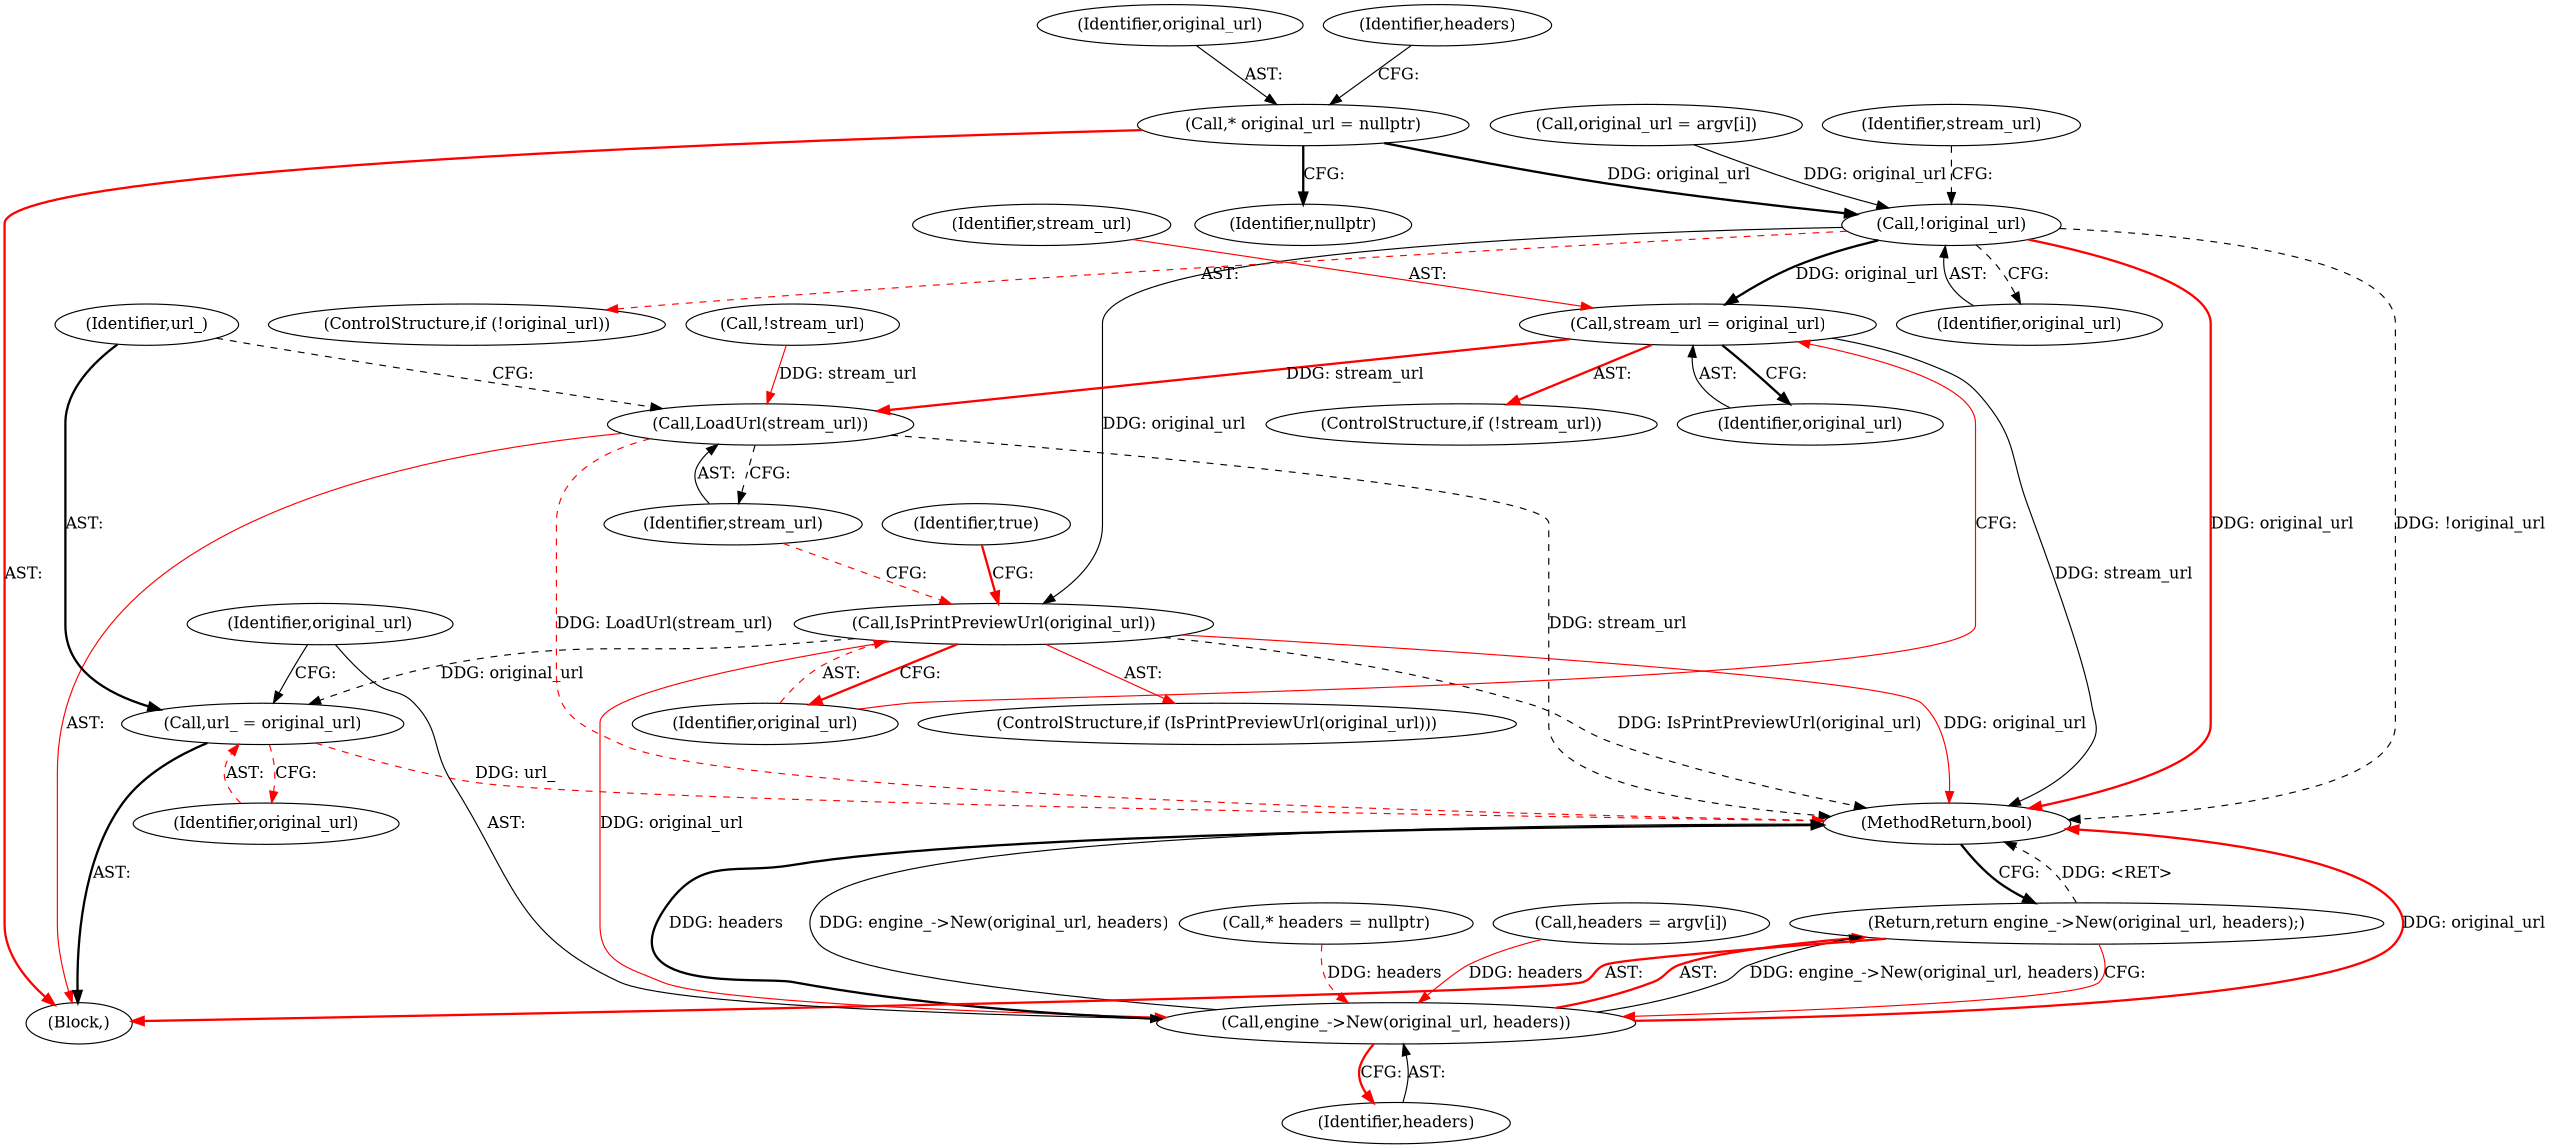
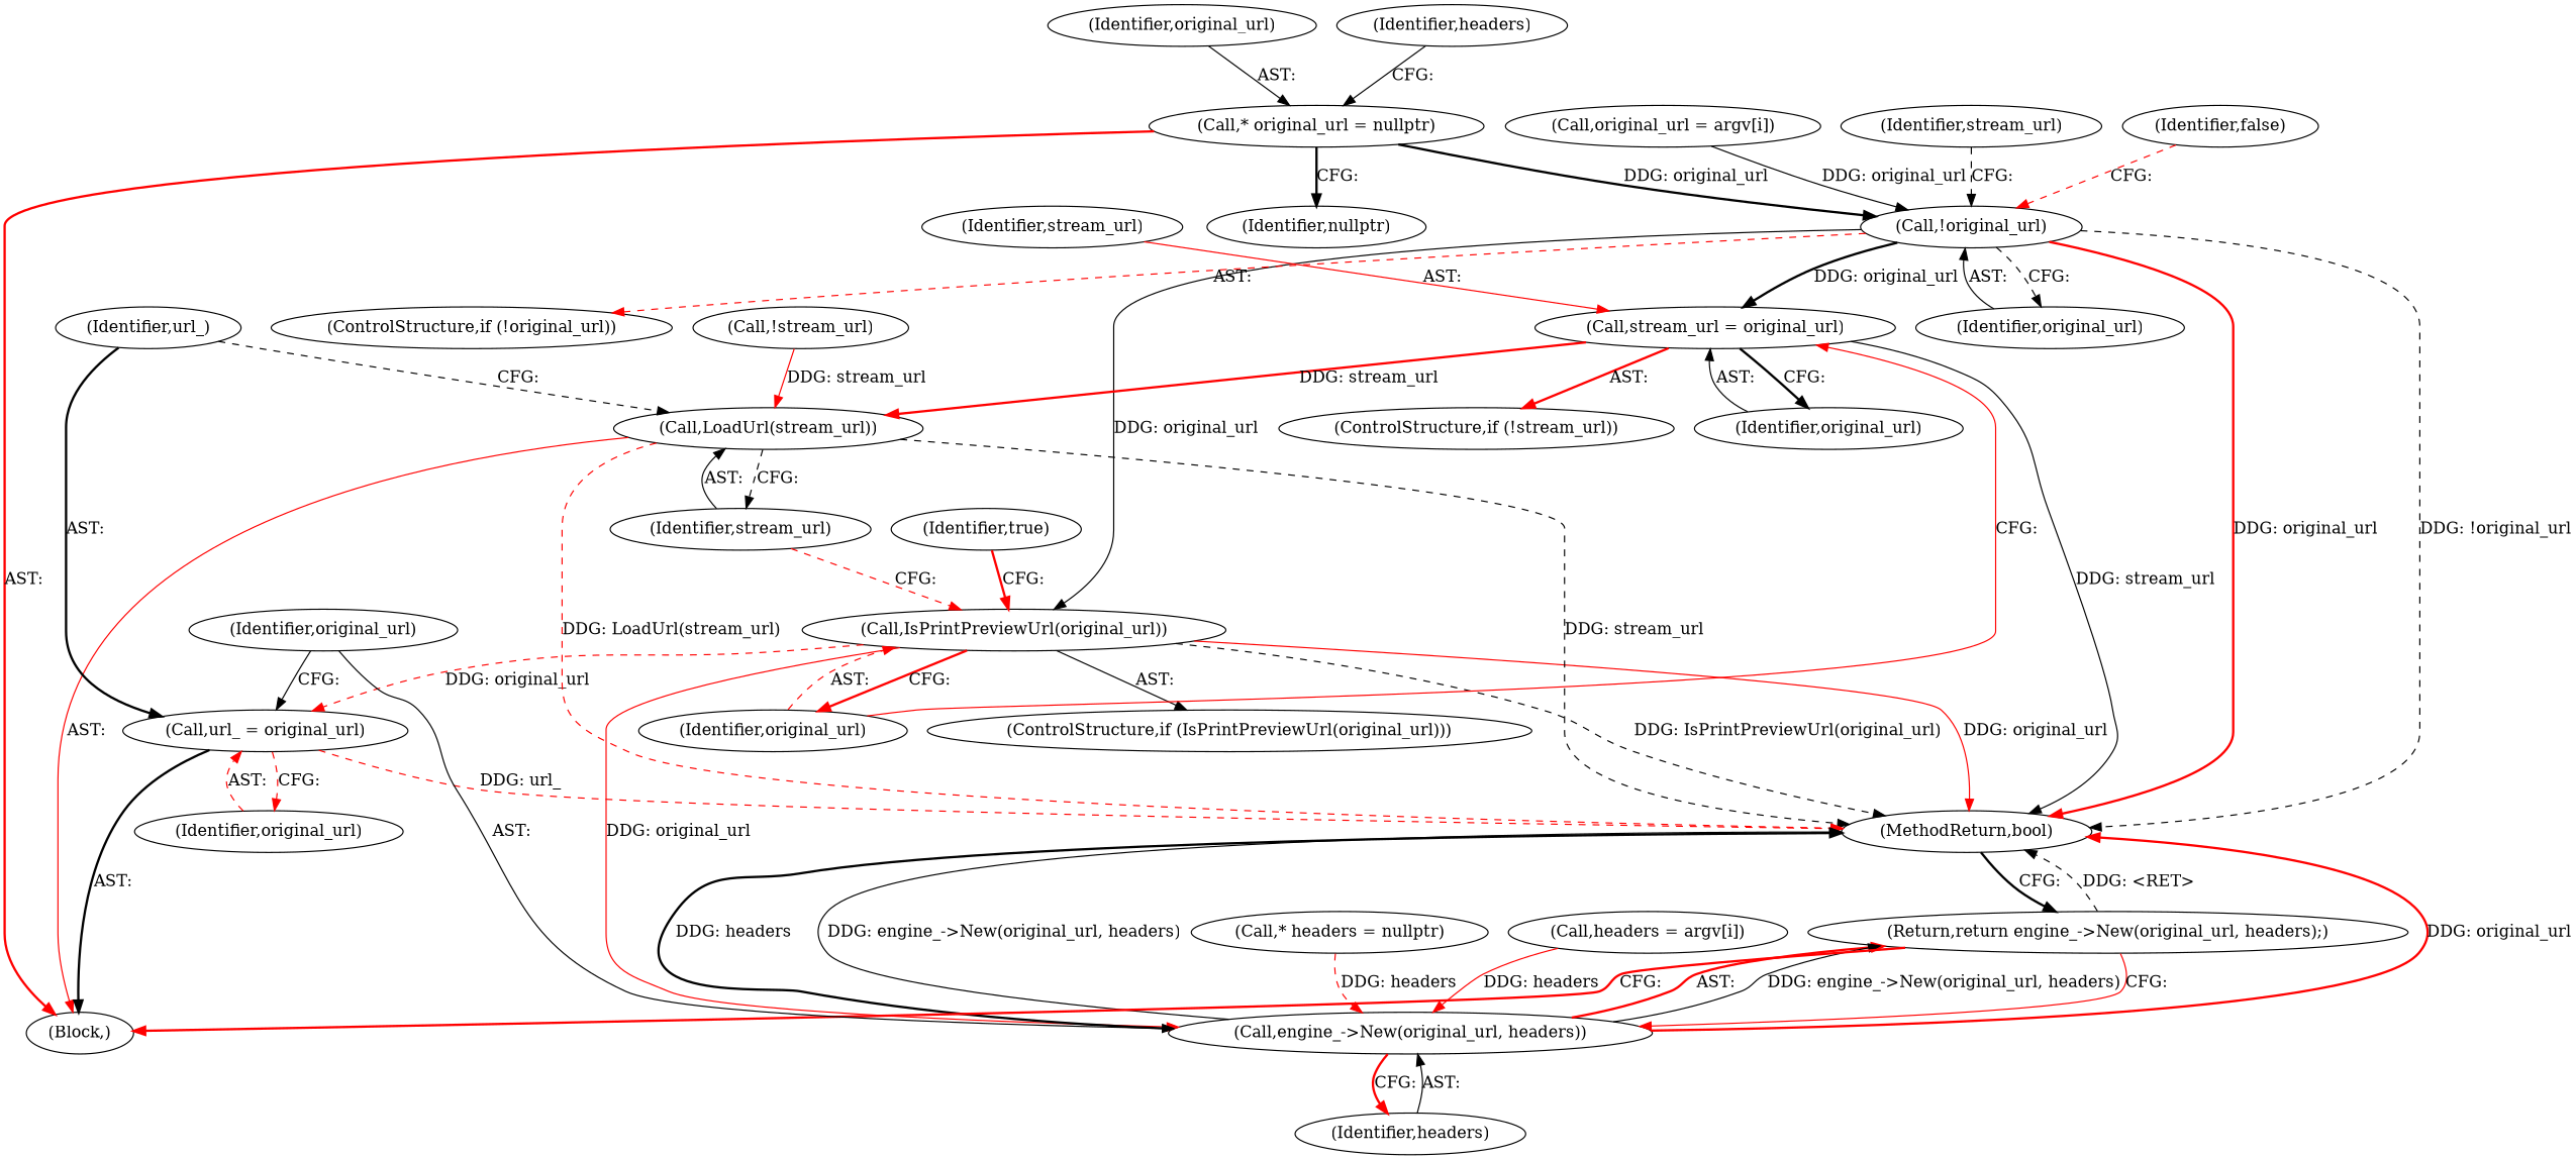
  digraph {
    edge [color=black style=solid]
    n1 [label="(Call,* original_url = nullptr)"]
    n2 [label="(Call,!original_url)"]
    n3 [label="(Identifier,nullptr)"]
    n4 [label="(Block,)"]
    n5 [label="(Call,stream_url = original_url)"]
    n6 [label="(Call,IsPrintPreviewUrl(original_url))"]
    n7 [label="(ControlStructure,if (!original_url))"]
    n8 [label="(MethodReturn,bool)"]
    n9 [label="(Identifier,original_url)"]
    n10 [label="(Call,LoadUrl(stream_url))"]
    n11 [label="(ControlStructure,if (!stream_url))"]
    n12 [label="(Identifier,original_url)"]
    n13 [label="(Call,url_ = original_url)"]
    n14 [label="(Call,engine_->New(original_url, headers))"]
    n15 [label="(Identifier,original_url)"]
    n16 [label="(ControlStructure,if (IsPrintPreviewUrl(original_url)))"]
    n17 [label="(Return,return engine_->New(original_url, headers);)"]
    n18 [label="(Identifier,stream_url)"]
    n19 [label="(Identifier,original_url)"]
    n20 [label="(Identifier,headers)"]
    n21 [label="(Identifier,original_url)"]
    n22 [label="(Identifier,stream_url)"]
    n23 [label="(Identifier,headers)"]
    n24 [label="(Call,* headers = nullptr)"]
    n25 [label="(Identifier,url_)"]
+   n26 [label="(Identifier,false)"]
    n27 [label="(Call,headers = argv[i])"]
    n28 [label="(Identifier,stream_url)"]
    n29 [label="(Identifier,original_url)"]
    n30 [label="(Identifier,true)"]
    n31 [label="(Call,!stream_url)"]
    n32 [label="(Call,original_url = argv[i])"]
    n1 -> n2 [label="DDG: original_url" style=bold]
    n1 -> n3 [label="CFG: " style=bold]
    n1 -> n4 [color=red label="AST: " style=bold]
    n2 -> n5 [label="DDG: original_url" style=bold]
    n2 -> n6 [label="DDG: original_url"]
    n2 -> n7 [color=red label="AST: " style=dashed]
    n2 -> n8 [label="DDG: !original_url" style=dashed]
    n2 -> n8 [color=red label="DDG: original_url" style=bold]
    n2 -> n9 [label="CFG: " style=dashed]
    n5 -> n8 [label="DDG: stream_url"]
    n5 -> n10 [color=red label="DDG: stream_url" style=bold]
    n5 -> n11 [color=red label="AST: " style=bold]
    n5 -> n12 [label="CFG: " style=bold]
    n6 -> n8 [label="DDG: IsPrintPreviewUrl(original_url)" style=dashed]
    n6 -> n8 [color=red label="DDG: original_url"]
-   n6 -> n13 [label="DDG: original_url" style=dashed]
+   n6 -> n13 [color=red label="DDG: original_url" style=dashed]
    n6 -> n14 [color=red label="DDG: original_url"]
    n6 -> n15 [color=red label="CFG: " style=bold]
-   n6 -> n16 [color=red label="AST: "]
+   n6 -> n16 [label="AST: "]
    n8 -> n17 [label="CFG: " style=bold]
    n9 -> n2 [label="AST: "]
    n10 -> n4 [color=red label="AST: "]
    n10 -> n8 [label="DDG: stream_url" style=dashed]
    n10 -> n8 [color=red label="DDG: LoadUrl(stream_url)" style=dashed]
    n10 -> n18 [label="CFG: " style=dashed]
    n12 -> n5 [label="AST: "]
    n13 -> n4 [label="AST: " style=bold]
    n13 -> n8 [color=red label="DDG: url_" style=dashed]
    n13 -> n19 [color=red label="CFG: " style=dashed]
    n14 -> n8 [color=red label="DDG: original_url" style=bold]
    n14 -> n8 [label="DDG: headers" style=bold]
    n14 -> n8 [label="DDG: engine_->New(original_url, headers)"]
    n14 -> n17 [color=red label="AST: " style=bold]
    n14 -> n17 [label="DDG: engine_->New(original_url, headers)"]
    n14 -> n20 [color=red label="CFG: " style=bold]
    n15 -> n5 [color=red label="CFG: "]
    n15 -> n6 [color=red label="AST: " style=dashed]
-   n17 -> n4 [color=red label="AST: " style=bold]
+   n17 -> n4 [color=red label="CFG: " style=bold]
    n17 -> n8 [label="DDG: <RET>" style=dashed]
    n17 -> n14 [color=red label="CFG: "]
    n18 -> n6 [color=red label="CFG: " style=dashed]
    n18 -> n10 [label="AST: "]
    n19 -> n13 [color=red label="AST: " style=dashed]
    n20 -> n14 [label="AST: "]
    n21 -> n1 [label="AST: "]
    n22 -> n2 [label="CFG: " style=dashed]
    n23 -> n1 [label="CFG: "]
    n24 -> n14 [color=red label="DDG: headers" style=dashed]
    n25 -> n10 [label="CFG: " style=dashed]
    n25 -> n13 [label="AST: " style=bold]
+   n26 -> n2 [color=red label="CFG: " style=dashed]
    n27 -> n14 [color=red label="DDG: headers"]
    n28 -> n5 [color=red label="AST: "]
    n29 -> n13 [label="CFG: "]
    n29 -> n14 [label="AST: "]
    n30 -> n6 [color=red label="CFG: " style=bold]
    n31 -> n10 [color=red label="DDG: stream_url"]
    n32 -> n2 [label="DDG: original_url"]
  }
